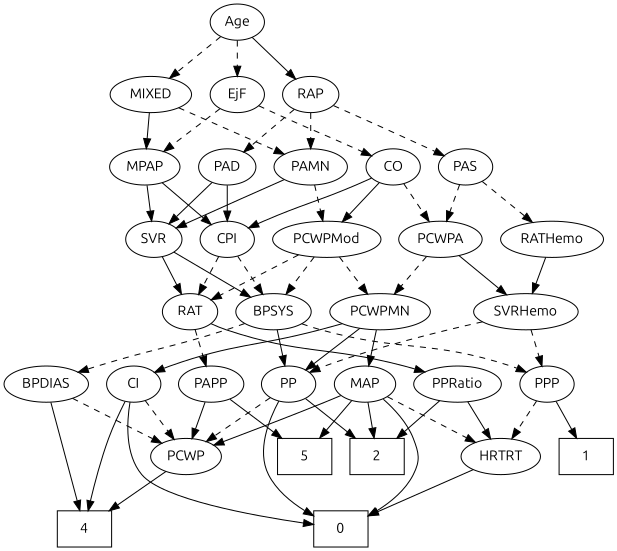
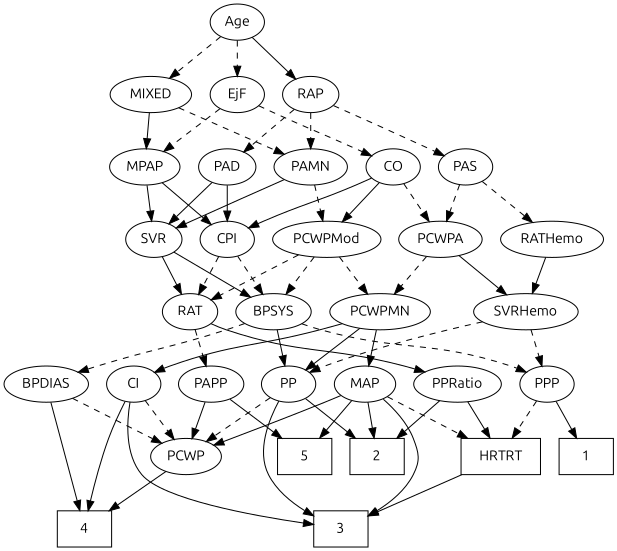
  strict digraph {
    fontname=Ubuntu
    node [fontname=Ubuntu]
    edge [fontname=Ubuntu style=solid]
    1 [height=0.5 shape=box width=0.75]
    2 [height=0.5 shape=box width=0.75]
-   3 [height=0.5 shape=box width=0.75 label=0]
+   3 [height=0.5 shape=box width=0.75]
    4 [height=0.5 shape=box width=0.75]
    5 [height=0.5 shape=box width=0.75]
    Age [height=0.5 width=0.75]
    EjF [height=0.5 width=0.75]
    RAP [height=0.5 width=0.77632]
    MIXED [height=0.5 width=1.1193]
    MPAP [height=0.5 width=0.97491]
    CO [height=0.5 width=0.75]
    PAD [height=0.5 width=0.79437]
    PAS [height=0.5 width=0.75]
    PAMN [height=0.5 width=1.011]
    CPI [height=0.5 width=0.75]
    SVR [height=0.5 width=0.77632]
    PCWPMod [height=0.5 width=1.4443]
    PCWPA [height=0.5 width=1.1555]
    RATHemo [height=0.5 width=1.3721]
    BPSYS [height=0.5 width=1.0471]
    RAT [height=0.5 width=0.75827]
    PCWPMN [height=0.5 width=1.3902]
    SVRHemo [height=0.5 width=1.3902]
    BPDIAS [height=0.5 width=1.1735]
    PP [height=0.5 width=0.75]
    PPP [height=0.5 width=0.75]
    PPRatio [height=0.5 width=1.1013]
    PAPP [height=0.5 width=0.88464]
    PCWP [height=0.5 width=0.97491]
-   HRTRT [height=0.5 width=1.1013]
+   HRTRT [height=0.5 width=1.1013 shape=box]
    MAP [height=0.5 width=0.84854]
    CI [height=0.5 width=0.75]
    Age -> EjF [style=dashed]
    Age -> RAP
    Age -> MIXED [style=dashed]
    EjF -> MPAP [style=dashed]
    EjF -> CO [style=dashed]
    RAP -> PAD [style=dashed]
    RAP -> PAS [style=dashed]
    RAP -> PAMN [style=dashed]
    MIXED -> MPAP
    MIXED -> PAMN [style=dashed]
    MPAP -> CPI
    MPAP -> SVR
    CO -> CPI
    CO -> PCWPMod
    CO -> PCWPA [style=dashed]
    PAD -> CPI
    PAD -> SVR
    PAS -> PCWPA [style=dashed]
    PAS -> RATHemo [style=dashed]
    PAMN -> SVR
    PAMN -> PCWPMod [style=dashed]
    CPI -> BPSYS [style=dashed]
    CPI -> RAT [style=dashed]
    SVR -> BPSYS
    SVR -> RAT
    PCWPMod -> BPSYS [style=dashed]
    PCWPMod -> RAT [style=dashed]
    PCWPMod -> PCWPMN [style=dashed]
    PCWPA -> PCWPMN [style=dashed]
    PCWPA -> SVRHemo
    RATHemo -> SVRHemo
    BPSYS -> BPDIAS [style=dashed]
    BPSYS -> PP
    BPSYS -> PPP [style=dashed]
    RAT -> PPRatio
    RAT -> PAPP [style=dashed]
    PCWPMN -> PP
    PCWPMN -> MAP
    PCWPMN -> CI
    SVRHemo -> PP [style=dashed]
    SVRHemo -> PPP [style=dashed]
    BPDIAS -> 4
    BPDIAS -> PCWP [style=dashed]
    PP -> 2
    PP -> 3
    PP -> PCWP [style=dashed]
    PPP -> 1
    PPP -> HRTRT [style=dashed]
    PPRatio -> 2
    PPRatio -> HRTRT
    PAPP -> 5
    PAPP -> PCWP
    PCWP -> 4
    HRTRT -> 3
    MAP -> 2
    MAP -> 3
    MAP -> 5
    MAP -> PCWP
    MAP -> HRTRT [style=dashed]
    CI -> 3
    CI -> 4
    CI -> PCWP [style=dashed]
  }
